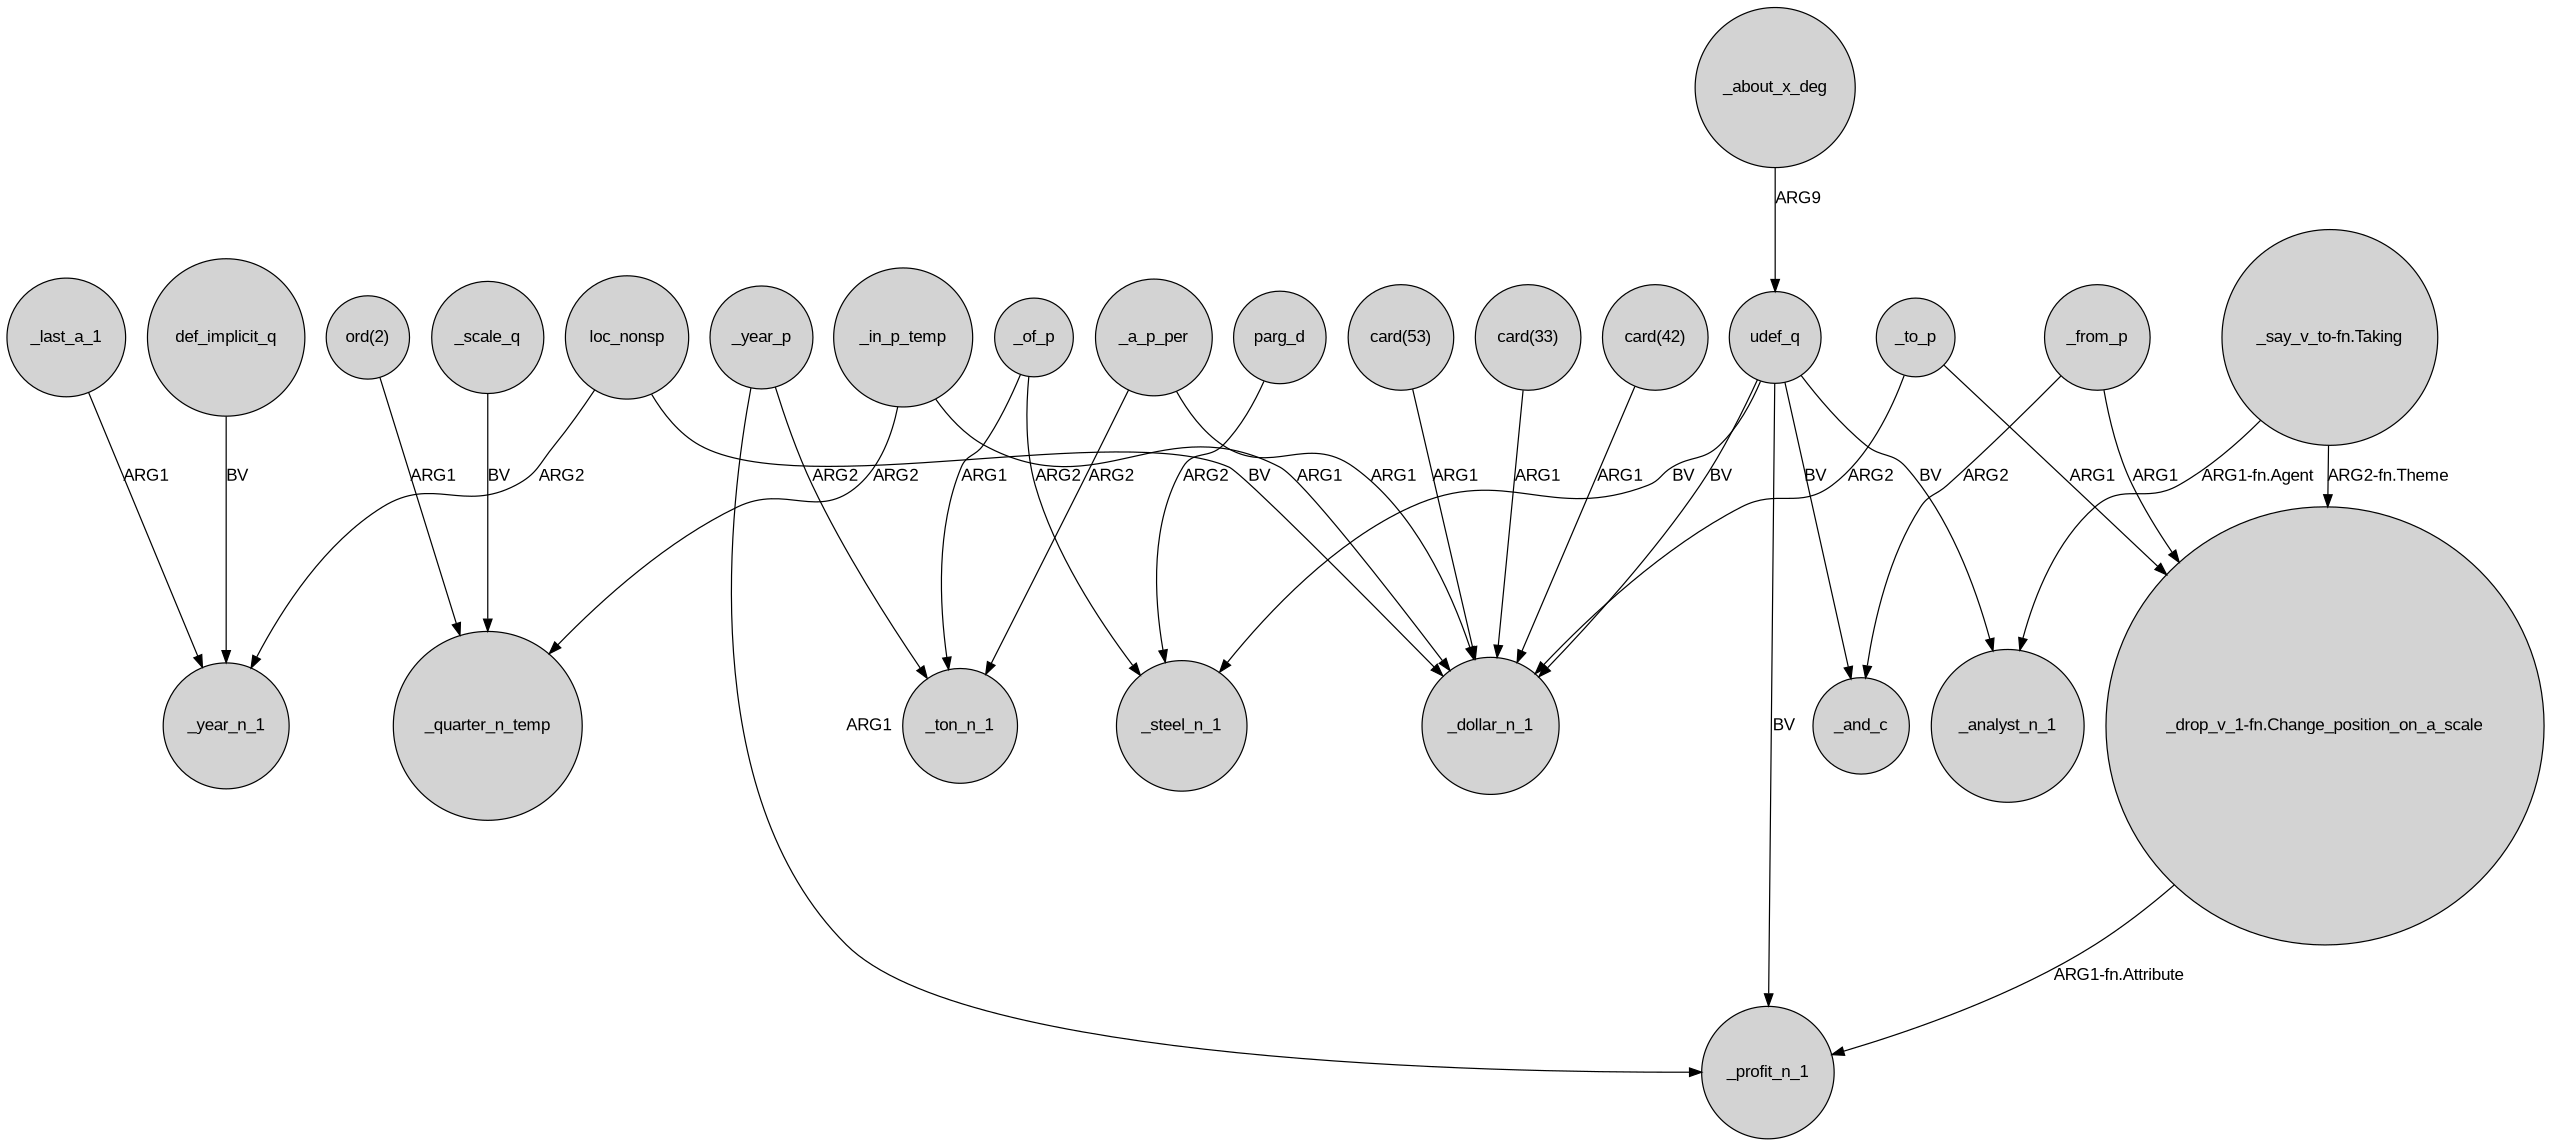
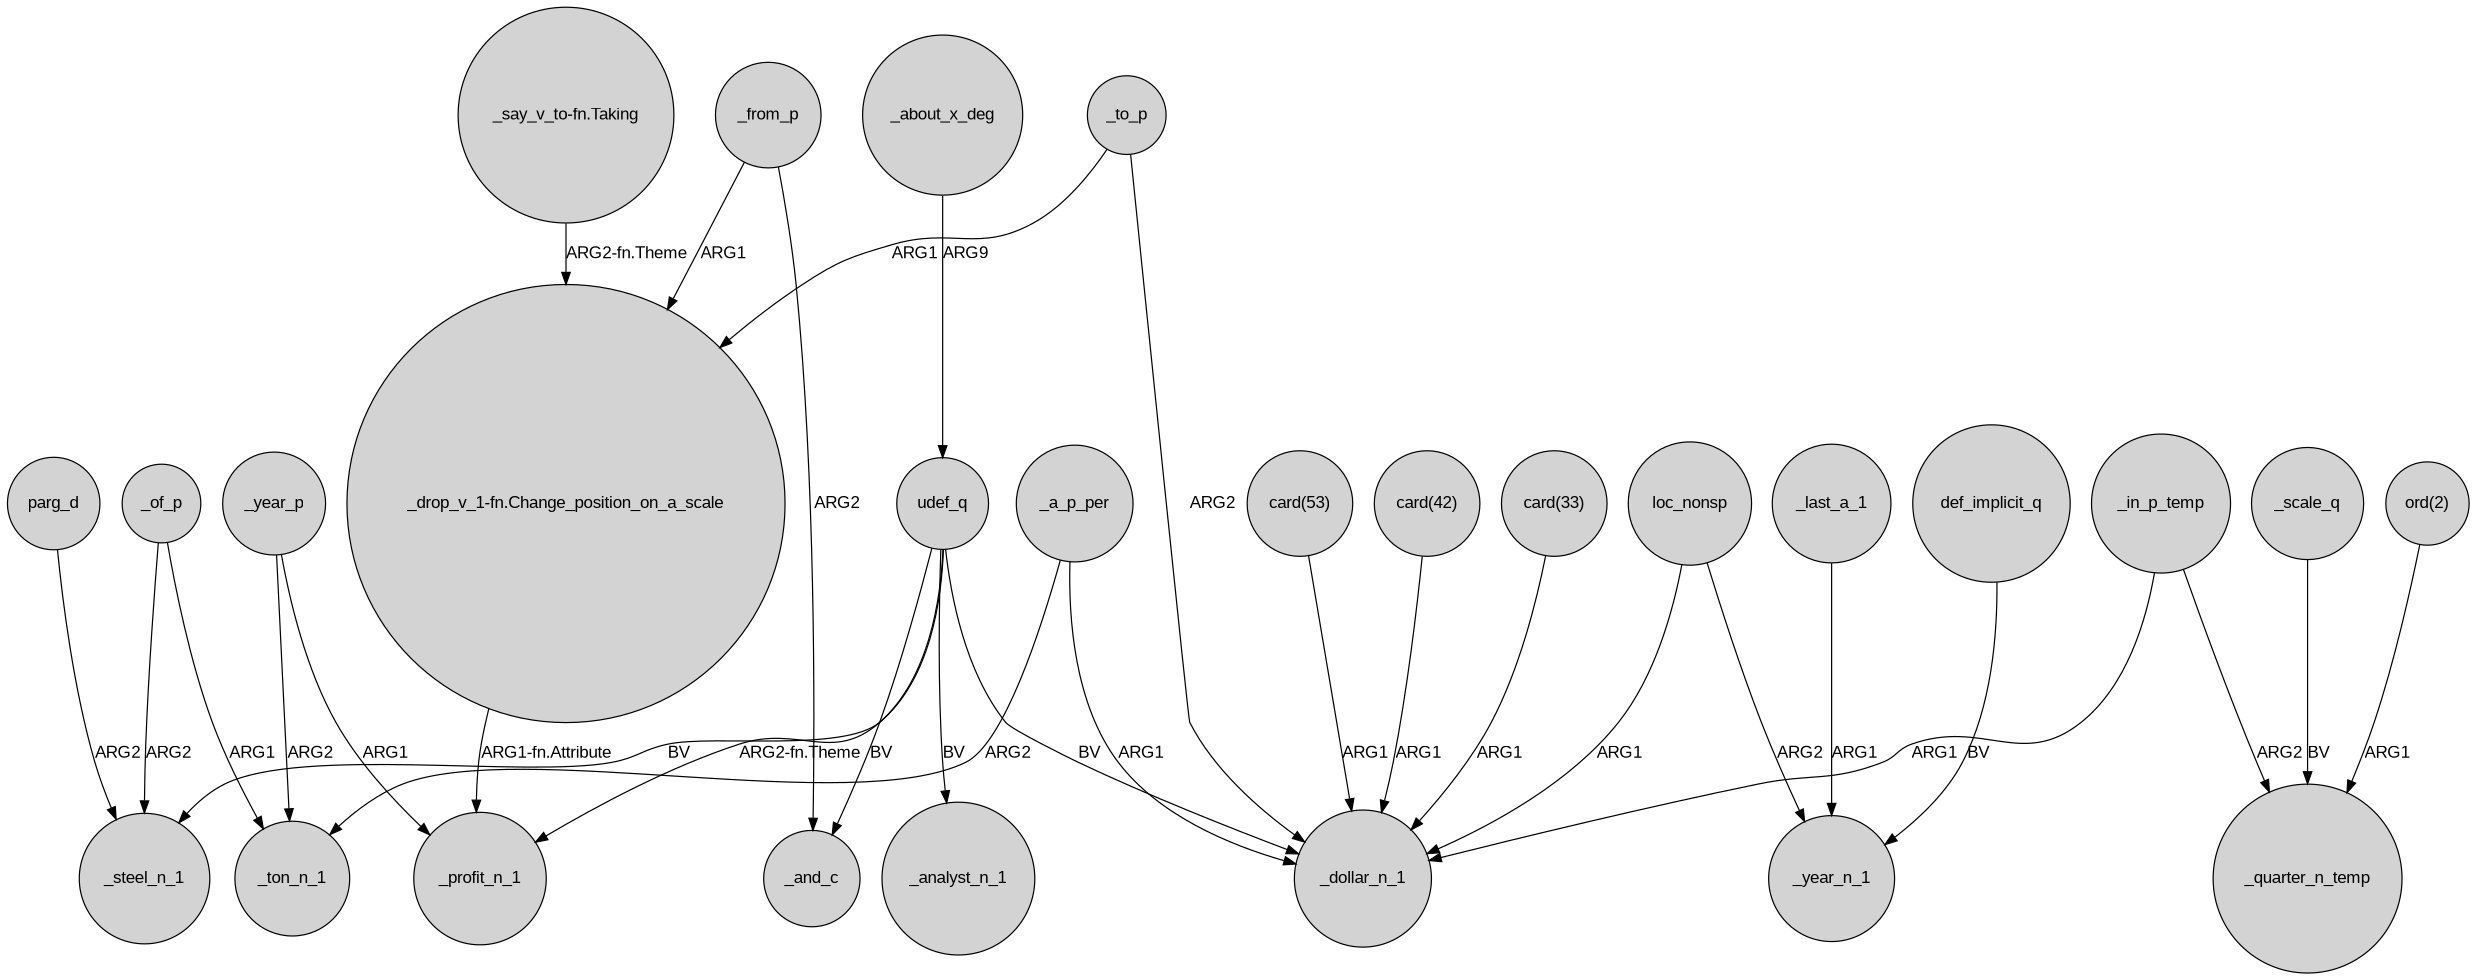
  digraph {
    fontname="Liberation Sans"
    node [fontname="Liberation Sans" shape=circle style=filled]
    edge [fontname="Liberation Sans"]
    parg_d
    _steel_n_1
    loc_nonsp
    _dollar_n_1
    _year_n_1
    _in_p_temp
    _quarter_n_temp
    "_say_v_to-fn.Taking"
    "_drop_v_1-fn.Change_position_on_a_scale"
    _analyst_n_1
    _profit_n_1
    udef_q
    _and_c
    n14 [label=_year_p]
    _ton_n_1
    def_implicit_q
    n17 [label=_scale_q]
    _from_p
    _of_p
    _to_p
    _a_p_per
    _about_x_deg
    "card(33)"
    "card(42)"
    _last_a_1
    "ord(2)"
    "card(53)"
    parg_d -> _steel_n_1 [label=ARG2]
-   loc_nonsp -> _dollar_n_1 [label=BV]
+   loc_nonsp -> _dollar_n_1 [label=ARG1]
    loc_nonsp -> _year_n_1 [label=ARG2]
    _in_p_temp -> _dollar_n_1 [label=ARG1]
    _in_p_temp -> _quarter_n_temp [label=ARG2]
    "_say_v_to-fn.Taking" -> "_drop_v_1-fn.Change_position_on_a_scale" [label="ARG2-fn.Theme"]
-   "_say_v_to-fn.Taking" -> _analyst_n_1 [label="ARG1-fn.Agent"]
    "_drop_v_1-fn.Change_position_on_a_scale" -> _profit_n_1 [label="ARG1-fn.Attribute"]
    udef_q -> _steel_n_1 [label=BV]
    udef_q -> _dollar_n_1 [label=BV]
    udef_q -> _analyst_n_1 [label=BV]
-   udef_q -> _profit_n_1 [label=BV]
+   udef_q -> _profit_n_1 [label="ARG2-fn.Theme"]
    udef_q -> _and_c [label=BV]
    n14 -> _profit_n_1 [label=ARG1]
    n14 -> _ton_n_1 [label=ARG2]
    def_implicit_q -> _year_n_1 [label=BV]
    n17 -> _quarter_n_temp [label=BV]
    _from_p -> "_drop_v_1-fn.Change_position_on_a_scale" [label=ARG1]
    _from_p -> _and_c [label=ARG2]
    _of_p -> _steel_n_1 [label=ARG2]
    _of_p -> _ton_n_1 [label=ARG1]
    _to_p -> _dollar_n_1 [label=ARG2]
    _to_p -> "_drop_v_1-fn.Change_position_on_a_scale" [label=ARG1]
    _a_p_per -> _dollar_n_1 [label=ARG1]
    _a_p_per -> _ton_n_1 [label=ARG2]
    _about_x_deg -> udef_q [label=ARG9]
    "card(33)" -> _dollar_n_1 [label=ARG1]
    "card(42)" -> _dollar_n_1 [label=ARG1]
    _last_a_1 -> _year_n_1 [label=ARG1]
    "ord(2)" -> _quarter_n_temp [label=ARG1]
    "card(53)" -> _dollar_n_1 [label=ARG1]
  }
